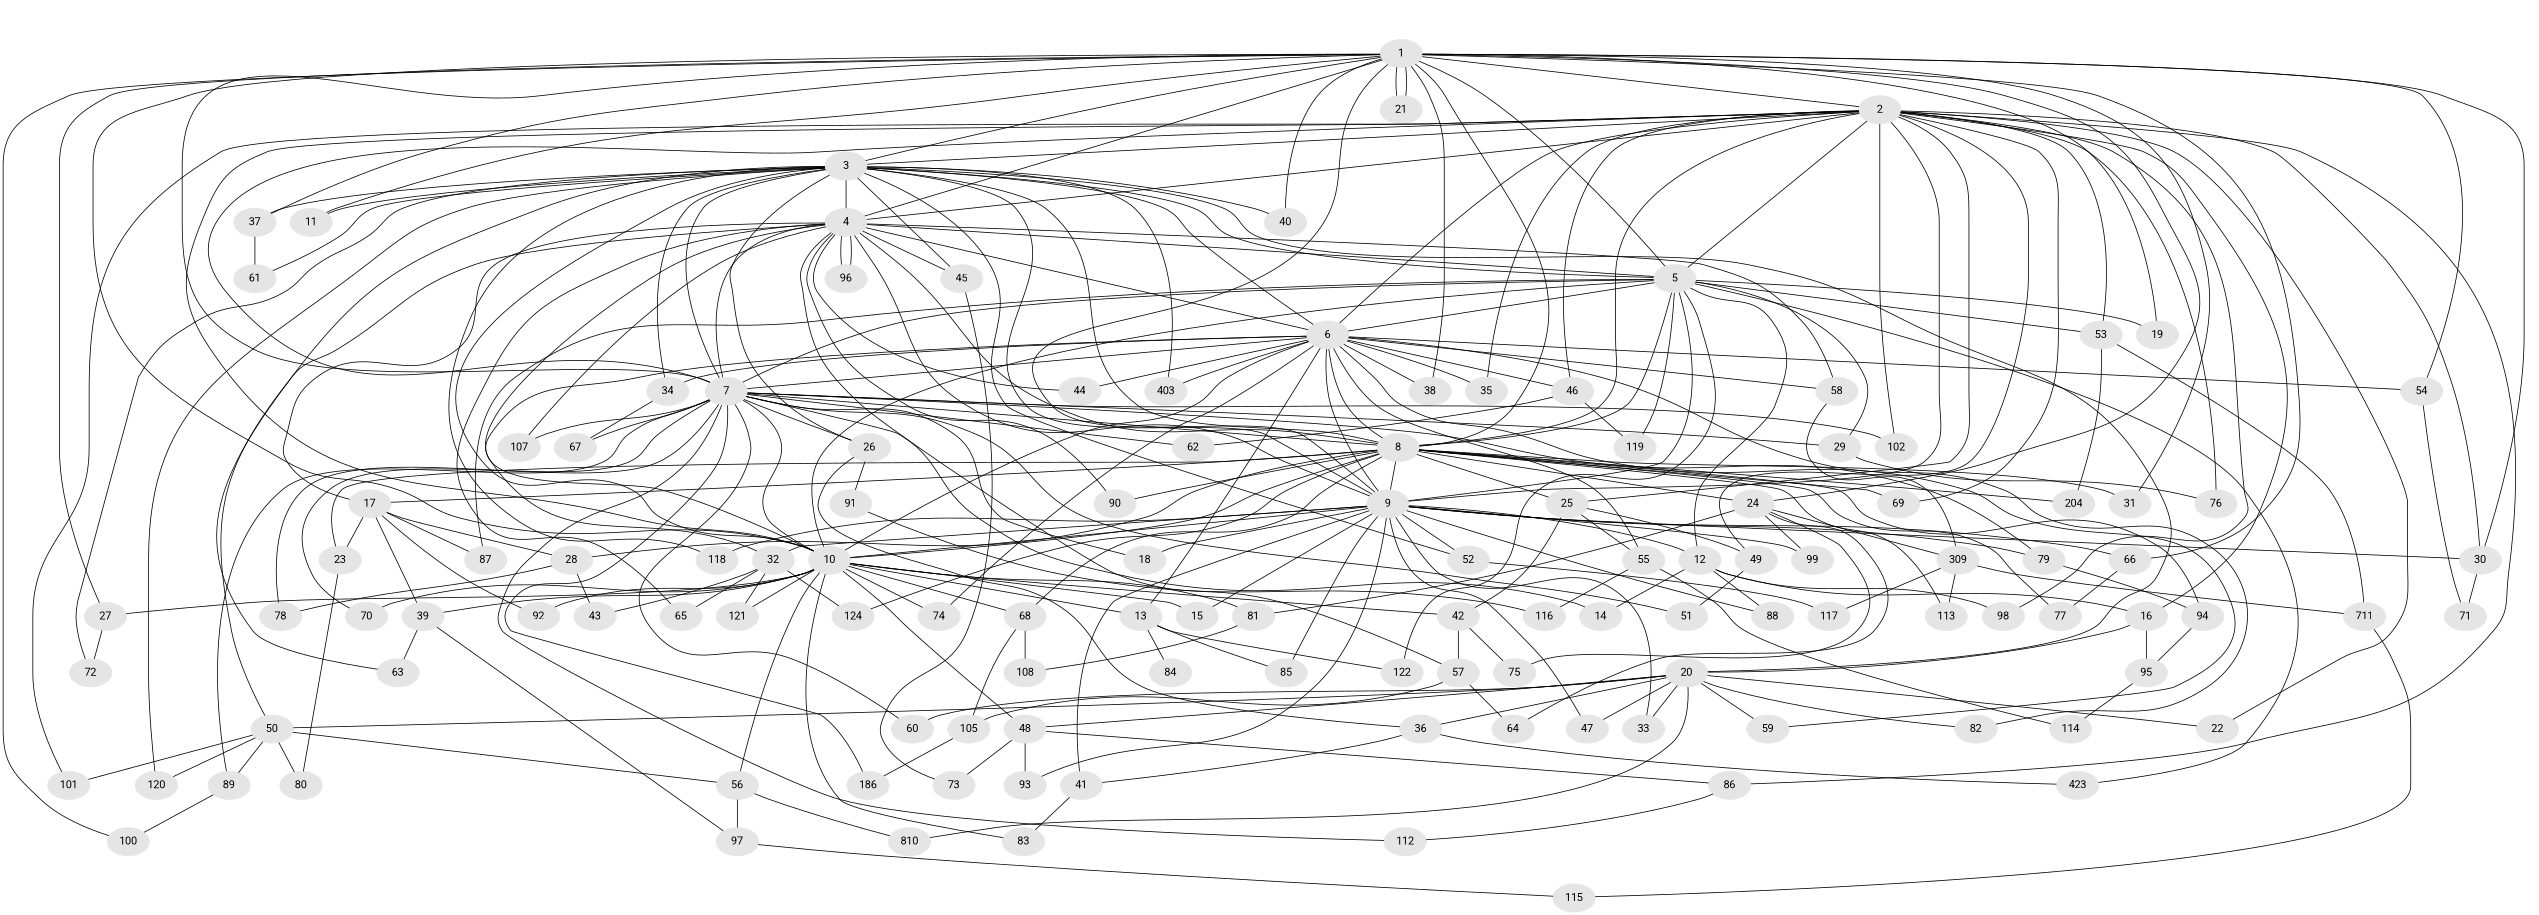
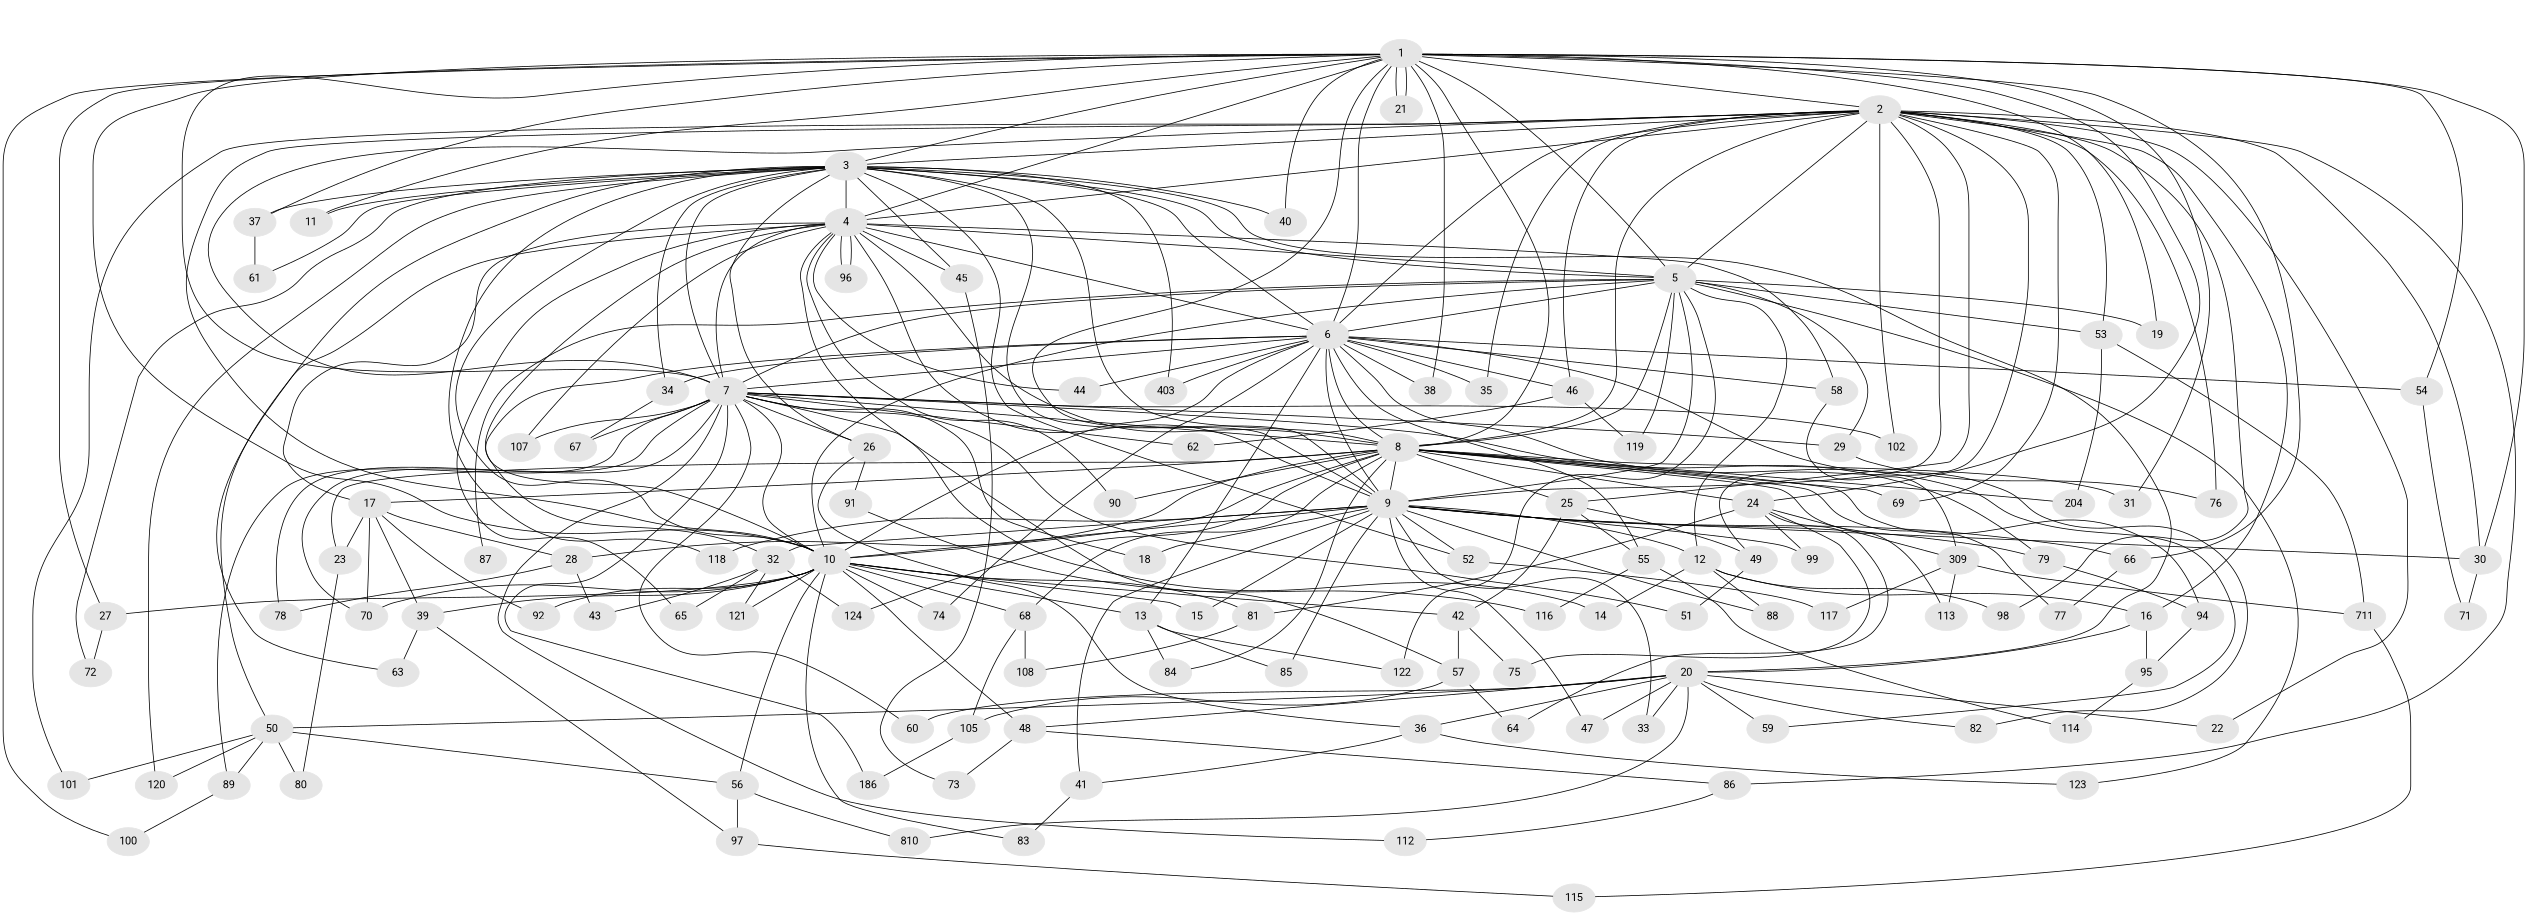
  graph {
    fontname=Roboto
    node [color=gray90 fontname=Roboto style=filled]
    edge [fontname=Roboto]
    1
    2
    3
    4
    5
    6
    7
    8
    9
    10
    11
    19
    21
    24
    27
    31
    37
    38
    40
    54
    66
    100
    30
    16
    22
    25
    35
    46
    49
    53
    69
    76
    86
    98
    101
    102
    20
    26
    34
    45
    52
    61
    63
    72
    n45 [label=403]
    118
    120
    17
    44
    50
    57
    58
    65
    90
    96
    107
    12
    29
    87
    119
    122
-   123 [label=423]
+   123
    13
    32
    55
    59
    74
    82
    14
    18
    51
    60
    62
    67
    70
    78
    79
    89
    n79 [label=186]
    112
    23
    28
    68
    77
    84
    94
    n87 [label=204]
    113
    124
    15
    33
    41
    47
    85
    88
-   93
    99
    39
    42
    48
    56
    81
    83
    92
    121
    64
    75
    n108 [label=309]
    71
    91
    116
    95
    n113 [label=711]
    36
    n115 [label=810]
    73
    117
    80
    105
    43
    114
    108
    97
    115
    1 -- 2
    1 -- 3
    1 -- 4
    1 -- 5
+   1 -- 6
    1 -- 7
    1 -- 8
    1 -- 9
    1 -- 10
    1 -- 11
    1 -- 19
    1 -- 21
    1 -- 21
    1 -- 24
    1 -- 27
    1 -- 31
    1 -- 37
    1 -- 38
    1 -- 40
    1 -- 54
    1 -- 66
    1 -- 100
    1 -- 30
    2 -- 3
    2 -- 4
    2 -- 5
    2 -- 6
    2 -- 7
    2 -- 8
    2 -- 9
    2 -- 10
    2 -- 30
    2 -- 16
    2 -- 22
    2 -- 25
    2 -- 35
    2 -- 46
    2 -- 49
    2 -- 53
    2 -- 69
    2 -- 76
    2 -- 86
    2 -- 98
    2 -- 101
    2 -- 102
    3 -- 4
    3 -- 5
    3 -- 6
    3 -- 7
    3 -- 8
    3 -- 9
    3 -- 10
    3 -- 11
    3 -- 37
    3 -- 40
    3 -- 20
    3 -- 26
    3 -- 34
    3 -- 45
    3 -- 52
    3 -- 61
    3 -- 63
    3 -- 72
    3 -- n45
    3 -- 118
    3 -- 120
    4 -- 5
    4 -- 6
    4 -- 7
    4 -- 8
    4 -- 9
    4 -- 10
    4 -- 45
    4 -- 17
    4 -- 44
    4 -- 50
    4 -- 57
    4 -- 58
    4 -- 65
    4 -- 90
    4 -- 96
    4 -- 96
    4 -- 107
    5 -- 6
    5 -- 7
    5 -- 8
    5 -- 9
    5 -- 10
    5 -- 19
    5 -- 53
    5 -- 12
    5 -- 29
    5 -- 87
    5 -- 119
    5 -- 122
    5 -- 123
    6 -- 7
    6 -- 8
    6 -- 9
    6 -- 10
    6 -- 38
    6 -- 54
    6 -- 35
    6 -- 46
    6 -- 34
    6 -- n45
    6 -- 44
    6 -- 58
    6 -- 13
    6 -- 32
    6 -- 55
    6 -- 59
    6 -- 74
    6 -- 82
    7 -- 8
    7 -- 10
    7 -- 102
    7 -- 26
    7 -- 107
    7 -- 29
    7 -- 14
    7 -- 18
    7 -- 51
    7 -- 60
    7 -- 62
    7 -- 67
    7 -- 70
    7 -- 78
    7 -- 79
    7 -- 89
    7 -- n79
    7 -- 112
    8 -- 9
    8 -- 10
    8 -- 24
    8 -- 31
    8 -- 25
    8 -- 69
    8 -- 17
    8 -- 90
    8 -- 23
    8 -- 28
    8 -- 68
    8 -- 77
+   8 -- 84
    8 -- 94
    8 -- n87
    8 -- 113
    8 -- 124
    9 -- 10
    9 -- 66
    9 -- 30
    9 -- 52
    9 -- 118
    9 -- 12
    9 -- 32
    9 -- 18
    9 -- 79
    9 -- 15
    9 -- 33
    9 -- 41
    9 -- 47
    9 -- 85
    9 -- 88
-   9 -- 93
    9 -- 99
    10 -- 27
    10 -- 13
    10 -- 74
    10 -- 70
    10 -- 68
    10 -- 15
    10 -- 39
    10 -- 42
    10 -- 48
    10 -- 56
    10 -- 81
    10 -- 83
    10 -- 92
    10 -- 121
    24 -- 99
    24 -- 81
    24 -- 64
    24 -- 75
    24 -- n108
    27 -- 72
    37 -- 61
    54 -- 71
    66 -- 77
    30 -- 71
    16 -- 20
    16 -- 95
    25 -- 49
    25 -- 55
    25 -- 42
    46 -- 119
    46 -- 62
    49 -- 51
    53 -- n87
    53 -- n113
    86 -- 112
    20 -- 22
    20 -- 50
    20 -- 59
    20 -- 82
    20 -- 60
    20 -- 33
    20 -- 47
    20 -- 48
    20 -- 36
    20 -- n115
    26 -- 91
    26 -- 36
    34 -- 67
    45 -- 73
    52 -- 117
-   17 -- 87
+   17 -- 70
    17 -- 23
    17 -- 28
    17 -- 39
    17 -- 92
    50 -- 101
    50 -- 120
    50 -- 89
    50 -- 56
    50 -- 80
    57 -- 64
    57 -- 105
    58 -- n108
    12 -- 16
    12 -- 98
    12 -- 14
    12 -- 88
    29 -- 76
    13 -- 122
    13 -- 84
    13 -- 85
    32 -- 65
    32 -- 124
    32 -- 121
    32 -- 43
    55 -- 116
    55 -- 114
    79 -- 94
    89 -- 100
    23 -- 80
    28 -- 78
    28 -- 43
    68 -- 105
    68 -- 108
    94 -- 95
    41 -- 83
    39 -- 63
    39 -- 97
    42 -- 57
    42 -- 75
    48 -- 86
-   48 -- 93
    48 -- 73
    56 -- n115
    56 -- 97
    81 -- 108
    n108 -- 113
    n108 -- n113
    n108 -- 117
    91 -- 116
    95 -- 114
    n113 -- 115
    36 -- 123
    36 -- 41
    105 -- n79
    97 -- 115
  }
